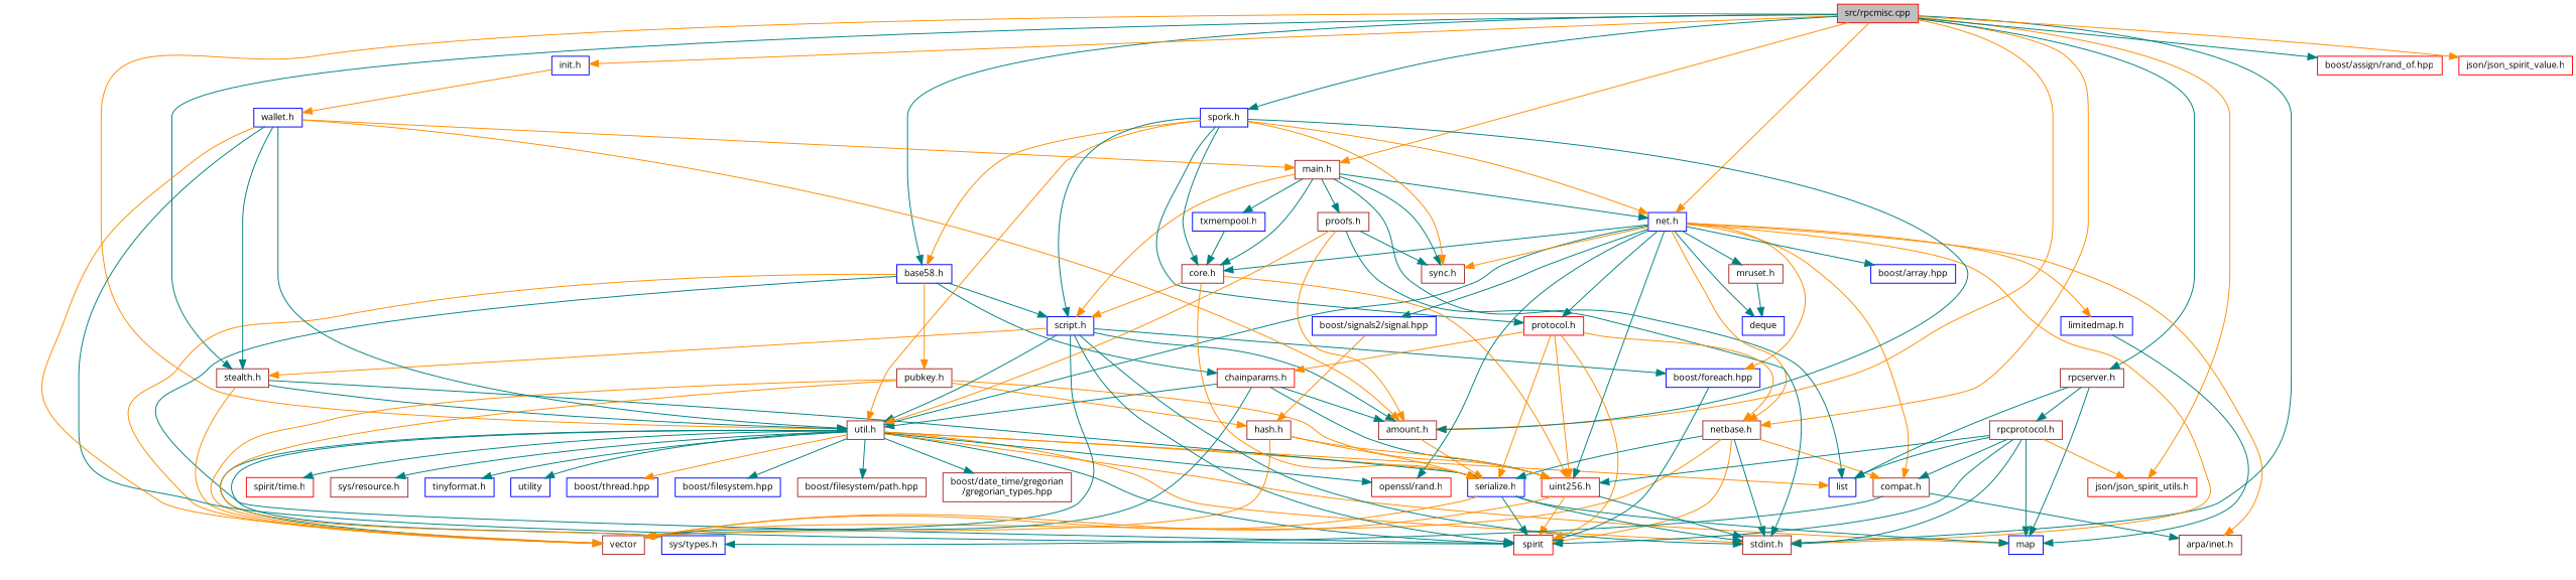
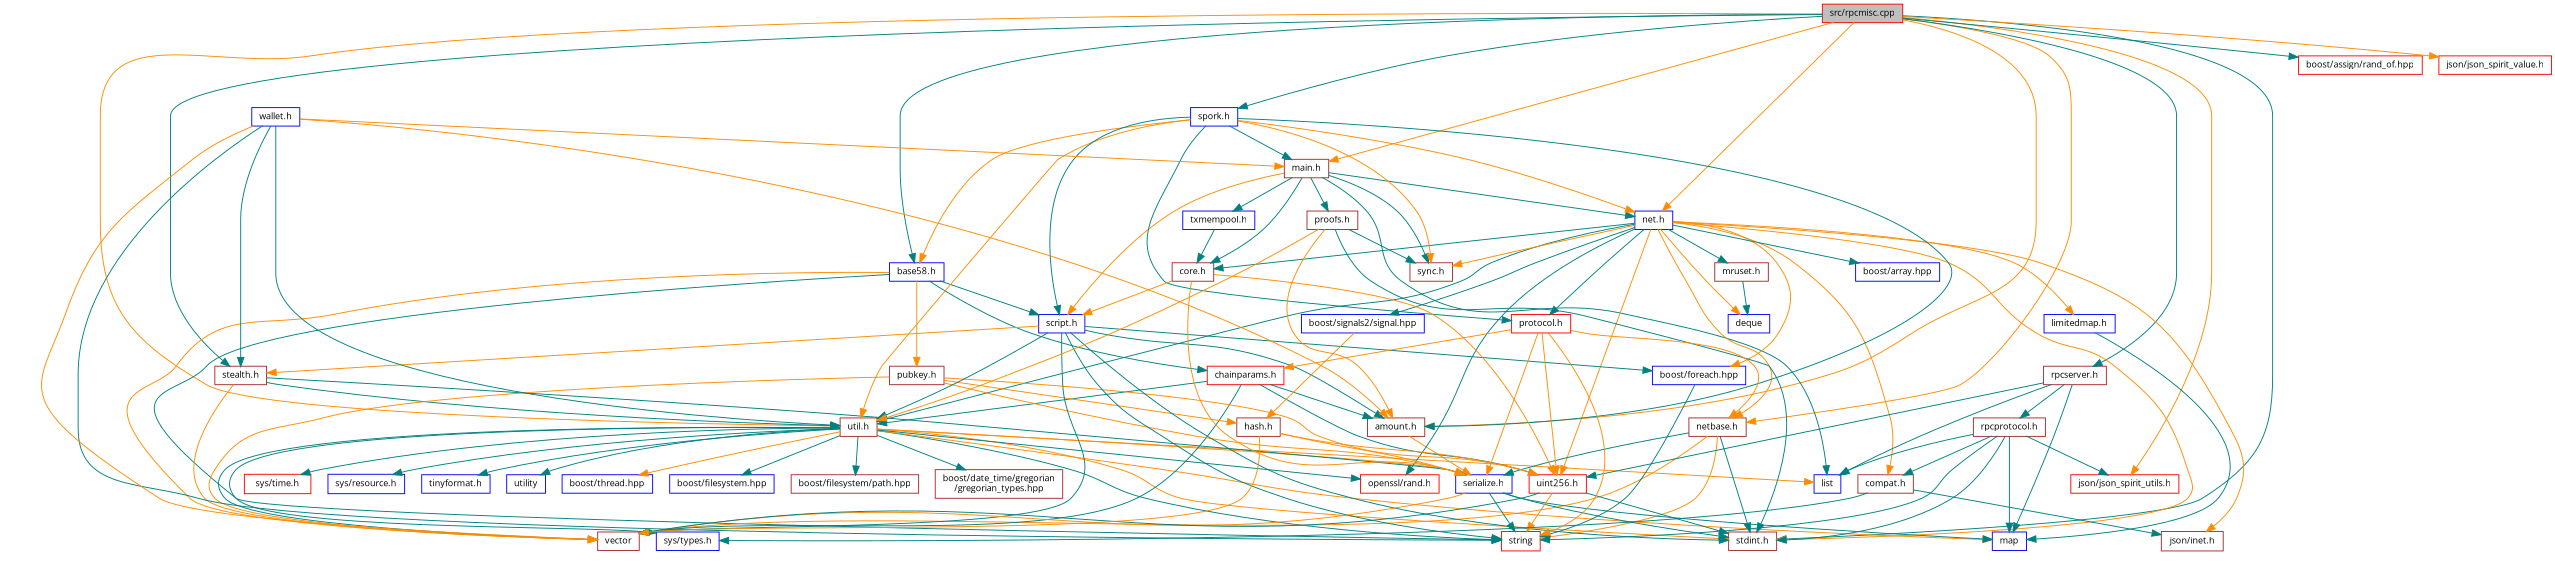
  digraph {
    fontname="Open Sans"
    node [color=blue fillcolor=white fontname="Open Sans" fontsize=10 shape=record style=filled]
    edge [color=teal fontname="Open Sans" fontsize=10 labelfontname=Helvetica labelfontsize=10 style=solid]
    n1 [color=red fillcolor=grey75 fontcolor=black height=0.2 label="src/rpcmisc.cpp" width=0.4]
    n2 [height=0.2 label="base58.h" width=0.4]
    n3 [color=brown height=0.2 label="stdint.h" width=0.4]
    n4 [color=brown height=0.2 label="util.h" width=0.4]
    n5 [color=brown height=0.2 label="amount.h" width=0.4]
    n6 [color=brown height=0.2 label="stealth.h" width=0.4]
-   n7 [height=0.2 label="init.h" width=0.4]
    n8 [color=brown height=0.2 label="main.h" width=0.4]
    n9 [height=0.2 label="net.h" width=0.4]
    n10 [color=brown height=0.2 label="netbase.h" width=0.4]
    n11 [color=brown height=0.2 label="rpcserver.h" width=0.4]
    n12 [color=red height=0.2 label="json/json_spirit_utils.h" width=0.4]
    n13 [height=0.2 label="spork.h" width=0.4]
    n14 [color=red height=0.2 label="boost/assign/rand_of.hpp" width=0.4]
    n15 [color=red height=0.2 label="json/json_spirit_value.h" width=0.4]
    n16 [color=red height=0.2 label="chainparams.h" width=0.4]
-   n17 [color=red height=0.2 label=spirit width=0.4]
+   n17 [color=red height=0.2 label=string width=0.4]
    n18 [color=brown height=0.2 label=vector width=0.4]
    n19 [color=brown height=0.2 label="pubkey.h" width=0.4]
    n20 [height=0.2 label="script.h" width=0.4]
    n21 [height=0.2 label="sys/types.h" width=0.4]
-   n22 [color=red height=0.2 label="spirit/time.h" width=0.4]
-   n23 [color=brown height=0.2 label="sys/resource.h" width=0.4]
+   n22 [color=red height=0.2 label="sys/time.h" width=0.4]
+   n23 [height=0.2 label="sys/resource.h" width=0.4]
    n24 [height=0.2 label="serialize.h" width=0.4]
    n25 [height=0.2 label=map width=0.4]
    n26 [height=0.2 label="tinyformat.h" width=0.4]
    n27 [height=0.2 label=list width=0.4]
    n28 [height=0.2 label=utility width=0.4]
    n29 [height=0.2 label="boost/thread.hpp" width=0.4]
    n30 [height=0.2 label="boost/filesystem.hpp" width=0.4]
    n31 [color=brown height=0.2 label="boost/filesystem/path.hpp" width=0.4]
    n32 [color=brown height=0.2 label="boost/date_time/gregorian\l/gregorian_types.hpp" width=0.4]
    n33 [color=red height=0.2 label="openssl/rand.h" width=0.4]
    n34 [height=0.2 label="wallet.h" width=0.4]
    n35 [color=brown height=0.2 label="proofs.h" width=0.4]
    n36 [color=brown height=0.2 label="sync.h" width=0.4]
    n37 [color=brown height=0.2 label="core.h" width=0.4]
    n38 [height=0.2 label="txmempool.h" width=0.4]
    n39 [color=red height=0.2 label="uint256.h" width=0.4]
    n40 [height=0.2 label="boost/foreach.hpp" width=0.4]
    n41 [color=brown height=0.2 label="compat.h" width=0.4]
-   n42 [color=brown height=0.2 label="arpa/inet.h" width=0.4]
+   n42 [color=brown height=0.2 label="json/inet.h" width=0.4]
    n43 [height=0.2 label="limitedmap.h" width=0.4]
    n44 [color=brown height=0.2 label="mruset.h" width=0.4]
    n45 [height=0.2 label=deque width=0.4]
    n46 [color=red height=0.2 label="protocol.h" width=0.4]
    n47 [height=0.2 label="boost/array.hpp" width=0.4]
    n48 [height=0.2 label="boost/signals2/signal.hpp" width=0.4]
    n49 [color=brown height=0.2 label="rpcprotocol.h" width=0.4]
    n50 [color=brown height=0.2 label="hash.h" width=0.4]
    n1 -> n2
    n1 -> n3
    n1 -> n4 [color=darkorange]
    n1 -> n5 [color=darkorange]
    n1 -> n6
-   n1 -> n7 [color=darkorange]
    n1 -> n8 [color=darkorange]
    n1 -> n9 [color=darkorange]
    n1 -> n10 [color=darkorange]
    n1 -> n11
    n1 -> n12 [color=darkorange]
    n1 -> n13
    n1 -> n14
    n1 -> n15 [color=darkorange]
    n2 -> n16
    n2 -> n17
    n2 -> n18 [color=darkorange]
    n2 -> n19 [color=darkorange]
    n2 -> n20
    n4 -> n3 [color=darkorange]
    n4 -> n17
    n4 -> n18
    n4 -> n21
    n4 -> n22
    n4 -> n23
    n4 -> n24 [color=darkorange]
    n4 -> n25 [color=darkorange]
    n4 -> n26
    n4 -> n27 [color=darkorange]
    n4 -> n28
    n4 -> n29 [color=darkorange]
    n4 -> n30
    n4 -> n31
    n4 -> n32
    n4 -> n33
    n5 -> n24 [color=darkorange]
    n6 -> n4
    n6 -> n18 [color=darkorange]
    n6 -> n24
-   n7 -> n34 [color=darkorange]
    n8 -> n9
    n8 -> n20 [color=darkorange]
    n8 -> n27
    n8 -> n35
    n8 -> n36
    n8 -> n37
    n8 -> n38
    n9 -> n3 [color=darkorange]
    n9 -> n4
    n9 -> n10 [color=darkorange]
    n9 -> n33
    n9 -> n36 [color=darkorange]
    n9 -> n37
-   n9 -> n39
+   n9 -> n39 [color=darkorange]
    n9 -> n40 [color=darkorange]
    n9 -> n41 [color=darkorange]
    n9 -> n42 [color=darkorange]
    n9 -> n43 [color=darkorange]
    n9 -> n44
-   n9 -> n45
+   n9 -> n45 [color=darkorange]
    n9 -> n46
    n9 -> n47
    n9 -> n48
    n10 -> n3
    n10 -> n17 [color=darkorange]
    n10 -> n18 [color=darkorange]
    n10 -> n24
-   n10 -> n41 [color=darkorange]
    n11 -> n25
    n11 -> n27
-   n49 -> n39
+   n11 -> n39
    n11 -> n49
    n13 -> n2 [color=darkorange]
    n13 -> n4 [color=darkorange]
    n13 -> n5
-   n13 -> n37
+   n13 -> n8
    n13 -> n9 [color=darkorange]
    n13 -> n20
    n13 -> n36 [color=darkorange]
    n13 -> n46
    n16 -> n4
    n16 -> n5
    n16 -> n18
    n16 -> n39
    n19 -> n18 [color=darkorange]
-   n19 -> n21 [color=darkorange]
+   n19 -> n24 [color=darkorange]
    n19 -> n39 [color=darkorange]
    n19 -> n50 [color=darkorange]
    n20 -> n3
    n20 -> n4
    n20 -> n5
    n20 -> n6 [color=darkorange]
    n20 -> n17
    n20 -> n18
    n20 -> n40
    n24 -> n3
    n24 -> n17
    n24 -> n18 [color=darkorange]
    n24 -> n25
    n34 -> n4
    n34 -> n5 [color=darkorange]
    n34 -> n6
    n34 -> n8 [color=darkorange]
    n34 -> n17
    n34 -> n18 [color=darkorange]
    n35 -> n3
    n35 -> n4 [color=darkorange]
    n35 -> n5 [color=darkorange]
    n35 -> n36
    n37 -> n20 [color=darkorange]
    n37 -> n24 [color=darkorange]
    n37 -> n39 [color=darkorange]
    n38 -> n37
    n39 -> n3
    n39 -> n17 [color=darkorange]
-   n39 -> n18 [color=darkorange]
+   n39 -> n18
    n40 -> n17
    n41 -> n21
    n41 -> n42
    n43 -> n25
    n44 -> n45
    n46 -> n10 [color=darkorange]
    n46 -> n16 [color=darkorange]
    n46 -> n17 [color=darkorange]
    n46 -> n24 [color=darkorange]
    n46 -> n39 [color=darkorange]
    n48 -> n50 [color=darkorange]
    n49 -> n3
-   n49 -> n12 [color=darkorange]
+   n49 -> n12
    n49 -> n17
    n49 -> n25
    n49 -> n27
    n49 -> n41
    n50 -> n18 [color=darkorange]
    n50 -> n24 [color=darkorange]
    n50 -> n39 [color=darkorange]
  }
